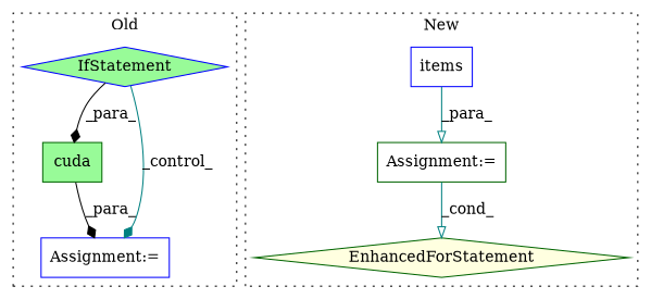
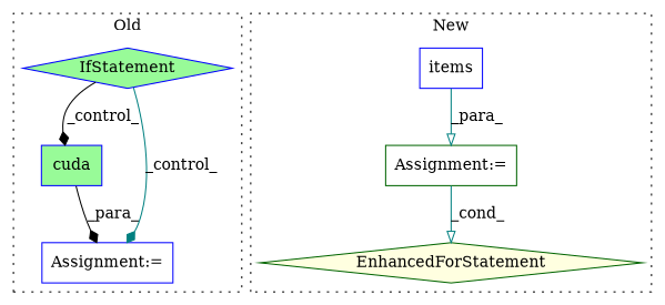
  digraph {
    node [a=32 color=blue fillcolor=white l="83,2" s="3775,3889" shape=box style=filled]
    edge [arrowhead=diamond color=teal]
-   n1 [color=darkgreen fillcolor=palegreen l=6 label=cuda s=2811]
+   n1 [fillcolor=palegreen l=6 label=cuda s=2811]
    n2 [a=7 l=1 label="Assignment:=" s=2804]
    n3 [a=25 fillcolor=palegreen l="4,2" label=IfStatement s="2781,2789" shape=diamond]
    n4 [l=7 label=items s=3882]
    n5 [a=7 color=darkgreen label="Assignment:="]
    n6 [a=70 color=darkgreen fillcolor=lightyellow label=EnhancedForStatement shape=diamond]
    subgraph cluster_1 {
      label=Old
      style=dotted
      n1
      n2
      n3
    }
    subgraph cluster_2 {
      label=New
      style=dotted
      n4
      n5
      n6
    }
    n1 -> n2 [color=black label=_para_]
-   n3 -> n1 [color=black label=_para_]
+   n3 -> n1 [color=black label=_control_]
    n3 -> n2 [label=_control_]
    n4 -> n5 [arrowhead=onormal label=_para_]
    n5 -> n6 [arrowhead=onormal label=_cond_]
  }
